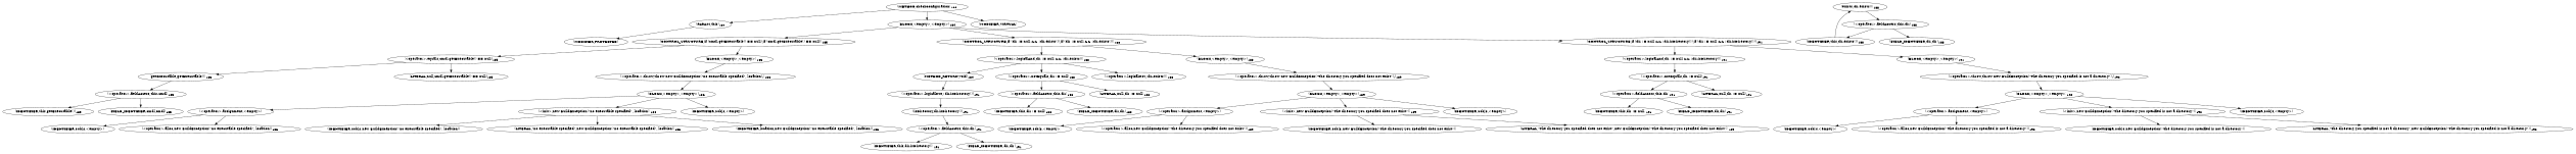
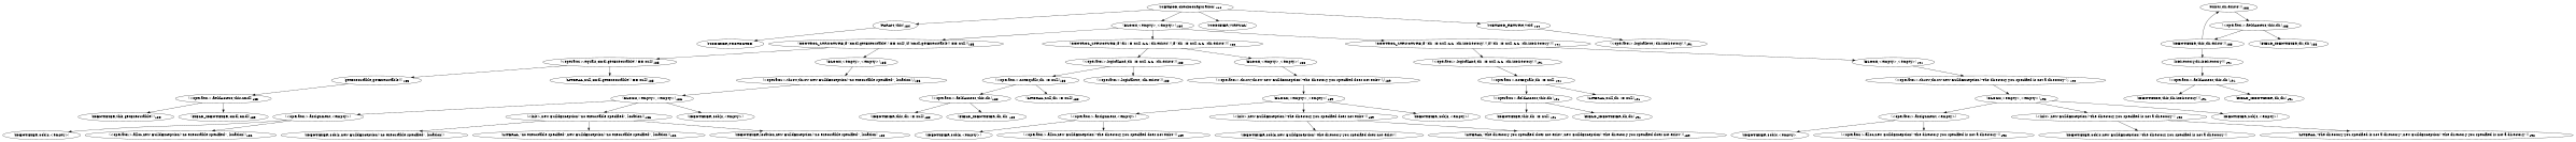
  digraph {
    n1 [label=<(METHOD,checkConfiguration)<SUB>184</SUB>>]
    n2 [label=<(PARAM,this)<SUB>184</SUB>>]
    n3 [label=<(BLOCK,&lt;empty&gt;,&lt;empty&gt;)<SUB>184</SUB>>]
    n4 [label=<(MODIFIER,VIRTUAL)>]
    n5 [label=<(METHOD_RETURN,void)<SUB>184</SUB>>]
    n6 [label=<(MODIFIER,PROTECTED)>]
    n7 [label=<(CONTROL_STRUCTURE,if (cmdl.getExecutable() == null),if (cmdl.getExecutable() == null))<SUB>185</SUB>>]
    n8 [label=<(CONTROL_STRUCTURE,if (dir != null &amp;&amp; !dir.exists()),if (dir != null &amp;&amp; !dir.exists()))<SUB>188</SUB>>]
    n9 [label=<(CONTROL_STRUCTURE,if (dir != null &amp;&amp; !dir.isDirectory()),if (dir != null &amp;&amp; !dir.isDirectory()))<SUB>191</SUB>>]
    n10 [label=<(&lt;operator&gt;.logicalNot,!dir.isDirectory())<SUB>191</SUB>>]
    n11 [label=<(&lt;operator&gt;.equals,cmdl.getExecutable() == null)<SUB>185</SUB>>]
    n12 [label=<(BLOCK,&lt;empty&gt;,&lt;empty&gt;)<SUB>185</SUB>>]
    n13 [label=<(&lt;operator&gt;.logicalAnd,dir != null &amp;&amp; !dir.exists())<SUB>188</SUB>>]
    n14 [label=<(BLOCK,&lt;empty&gt;,&lt;empty&gt;)<SUB>188</SUB>>]
    n15 [label=<(&lt;operator&gt;.logicalAnd,dir != null &amp;&amp; !dir.isDirectory())<SUB>191</SUB>>]
    n16 [label=<(BLOCK,&lt;empty&gt;,&lt;empty&gt;)<SUB>191</SUB>>]
    n17 [label=<(getExecutable,getExecutable())<SUB>185</SUB>>]
    n18 [label=<(LITERAL,null,cmdl.getExecutable() == null)<SUB>185</SUB>>]
    n19 [label=<(&lt;operator&gt;.throw,throw new BuildException(&quot;no executable specified&quot;, location);)<SUB>186</SUB>>]
    n20 [label=<(&lt;operator&gt;.fieldAccess,this.cmdl)<SUB>185</SUB>>]
    n21 [label=<(IDENTIFIER,this,getExecutable())<SUB>185</SUB>>]
    n22 [label=<(FIELD_IDENTIFIER,cmdl,cmdl)<SUB>185</SUB>>]
    n23 [label=<(BLOCK,&lt;empty&gt;,&lt;empty&gt;)<SUB>186</SUB>>]
    n24 [label=<(&lt;operator&gt;.assignment,&lt;empty&gt;)>]
    n25 [label=<(&lt;init&gt;,new BuildException(&quot;no executable specified&quot;, location))<SUB>186</SUB>>]
    n26 [label=<(IDENTIFIER,$obj2,&lt;empty&gt;)>]
    n27 [label=<(IDENTIFIER,$obj2,&lt;empty&gt;)>]
    n28 [label=<(&lt;operator&gt;.alloc,new BuildException(&quot;no executable specified&quot;, location))<SUB>186</SUB>>]
    n29 [label=<(IDENTIFIER,$obj2,new BuildException(&quot;no executable specified&quot;, location))>]
    n30 [label=<(LITERAL,&quot;no executable specified&quot;,new BuildException(&quot;no executable specified&quot;, location))<SUB>186</SUB>>]
    n31 [label=<(IDENTIFIER,location,new BuildException(&quot;no executable specified&quot;, location))<SUB>186</SUB>>]
    n32 [label=<(&lt;operator&gt;.notEquals,dir != null)<SUB>188</SUB>>]
    n33 [label=<(&lt;operator&gt;.logicalNot,!dir.exists())<SUB>188</SUB>>]
    n34 [label=<(&lt;operator&gt;.throw,throw new BuildException(&quot;The directory you specified does not exist&quot;);)<SUB>189</SUB>>]
    n35 [label=<(&lt;operator&gt;.fieldAccess,this.dir)<SUB>188</SUB>>]
    n36 [label=<(LITERAL,null,dir != null)<SUB>188</SUB>>]
    n37 [label=<(IDENTIFIER,this,dir != null)<SUB>188</SUB>>]
    n38 [label=<(FIELD_IDENTIFIER,dir,dir)<SUB>188</SUB>>]
    n39 [label=<(exists,dir.exists())<SUB>188</SUB>>]
    n40 [label=<(&lt;operator&gt;.fieldAccess,this.dir)<SUB>188</SUB>>]
    n41 [label=<(IDENTIFIER,this,dir.exists())<SUB>188</SUB>>]
    n42 [label=<(FIELD_IDENTIFIER,dir,dir)<SUB>188</SUB>>]
    n43 [label=<(BLOCK,&lt;empty&gt;,&lt;empty&gt;)<SUB>189</SUB>>]
    n44 [label=<(&lt;operator&gt;.assignment,&lt;empty&gt;)>]
    n45 [label=<(&lt;init&gt;,new BuildException(&quot;The directory you specified does not exist&quot;))<SUB>189</SUB>>]
    n46 [label=<(IDENTIFIER,$obj3,&lt;empty&gt;)>]
    n47 [label=<(IDENTIFIER,$obj3,&lt;empty&gt;)>]
    n48 [label=<(&lt;operator&gt;.alloc,new BuildException(&quot;The directory you specified does not exist&quot;))<SUB>189</SUB>>]
    n49 [label=<(IDENTIFIER,$obj3,new BuildException(&quot;The directory you specified does not exist&quot;))>]
    n50 [label=<(LITERAL,&quot;The directory you specified does not exist&quot;,new BuildException(&quot;The directory you specified does not exist&quot;))<SUB>189</SUB>>]
    n51 [label=<(&lt;operator&gt;.notEquals,dir != null)<SUB>191</SUB>>]
    n52 [label=<(&lt;operator&gt;.throw,throw new BuildException(&quot;The directory you specified is not a directory&quot;);)<SUB>192</SUB>>]
    n53 [label=<(&lt;operator&gt;.fieldAccess,this.dir)<SUB>191</SUB>>]
    n54 [label=<(LITERAL,null,dir != null)<SUB>191</SUB>>]
    n55 [label=<(isDirectory,dir.isDirectory())<SUB>191</SUB>>]
    n56 [label=<(IDENTIFIER,this,dir != null)<SUB>191</SUB>>]
    n57 [label=<(FIELD_IDENTIFIER,dir,dir)<SUB>191</SUB>>]
    n58 [label=<(&lt;operator&gt;.fieldAccess,this.dir)<SUB>191</SUB>>]
    n59 [label=<(IDENTIFIER,this,dir.isDirectory())<SUB>191</SUB>>]
    n60 [label=<(FIELD_IDENTIFIER,dir,dir)<SUB>191</SUB>>]
    n61 [label=<(BLOCK,&lt;empty&gt;,&lt;empty&gt;)<SUB>192</SUB>>]
    n62 [label=<(&lt;operator&gt;.assignment,&lt;empty&gt;)>]
    n63 [label=<(&lt;init&gt;,new BuildException(&quot;The directory you specified is not a directory&quot;))<SUB>192</SUB>>]
    n64 [label=<(IDENTIFIER,$obj4,&lt;empty&gt;)>]
    n65 [label=<(IDENTIFIER,$obj4,&lt;empty&gt;)>]
    n66 [label=<(&lt;operator&gt;.alloc,new BuildException(&quot;The directory you specified is not a directory&quot;))<SUB>192</SUB>>]
    n67 [label=<(IDENTIFIER,$obj4,new BuildException(&quot;The directory you specified is not a directory&quot;))>]
    n68 [label=<(LITERAL,&quot;The directory you specified is not a directory&quot;,new BuildException(&quot;The directory you specified is not a directory&quot;))<SUB>192</SUB>>]
    n1 -> n2
    n1 -> n3
    n1 -> n4
-   n13 -> n5
+   n1 -> n5
    n2 -> n6
    n3 -> n7
    n3 -> n8
    n3 -> n9
    n5 -> n10
    n7 -> n11
    n7 -> n12
    n8 -> n13
    n8 -> n14
    n9 -> n15
    n9 -> n16
-   n10 -> n55
+   n41 -> n55
    n11 -> n17
    n11 -> n18
    n12 -> n19
    n13 -> n32
    n13 -> n33
    n14 -> n34
    n15 -> n51
    n16 -> n52
    n17 -> n20
    n19 -> n23
    n20 -> n21
    n20 -> n22
    n23 -> n24
    n23 -> n25
    n23 -> n26
    n24 -> n27
    n24 -> n28
    n25 -> n29
    n25 -> n30
    n25 -> n31
    n32 -> n35
    n32 -> n36
    n34 -> n43
    n35 -> n37
    n35 -> n38
    n39 -> n40
    n40 -> n41
    n40 -> n42
    n41 -> n39
    n43 -> n44
    n43 -> n45
    n43 -> n46
    n44 -> n47
    n44 -> n48
    n45 -> n49
    n45 -> n50
    n51 -> n53
    n51 -> n54
    n52 -> n61
    n53 -> n56
    n53 -> n57
    n55 -> n58
    n58 -> n59
    n58 -> n60
    n61 -> n62
    n61 -> n63
    n61 -> n64
    n62 -> n65
    n62 -> n66
    n63 -> n67
    n63 -> n68
  }
